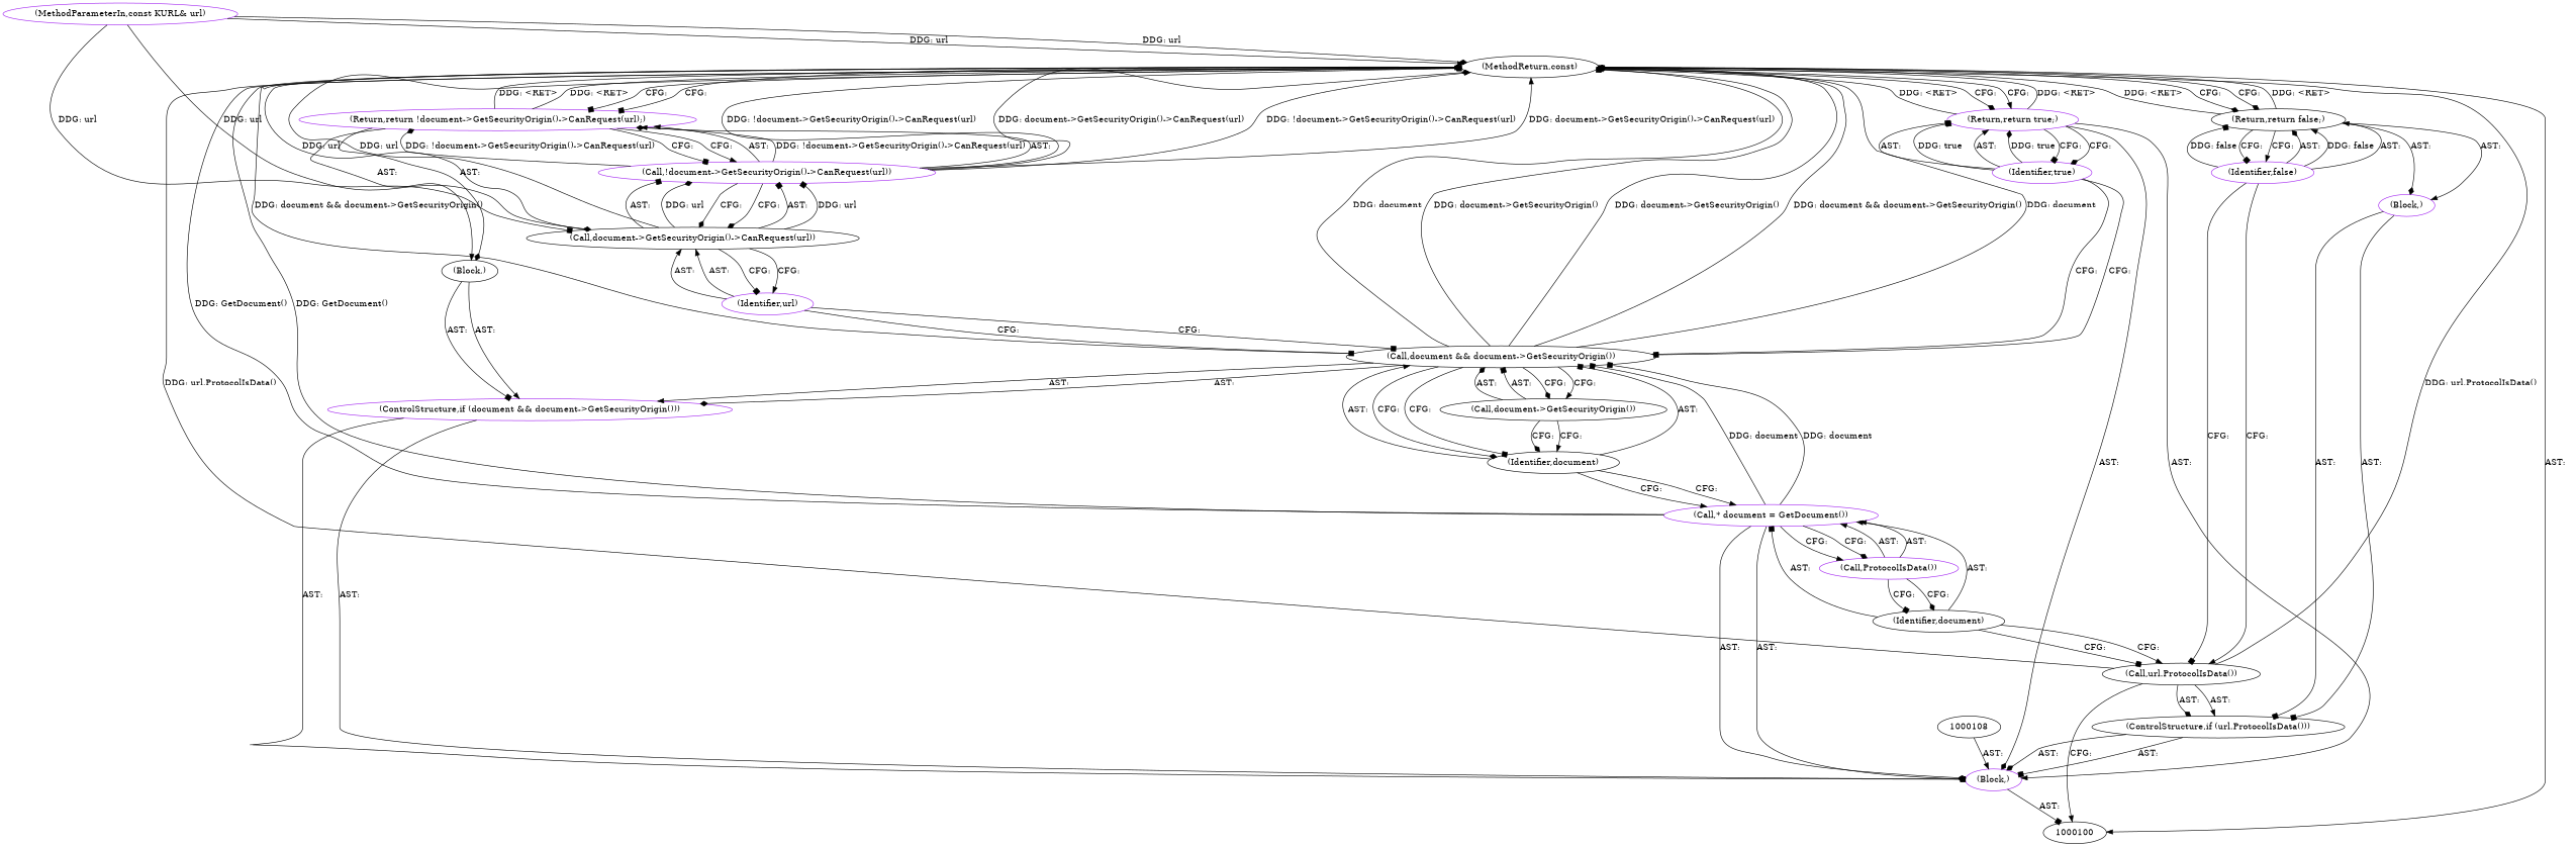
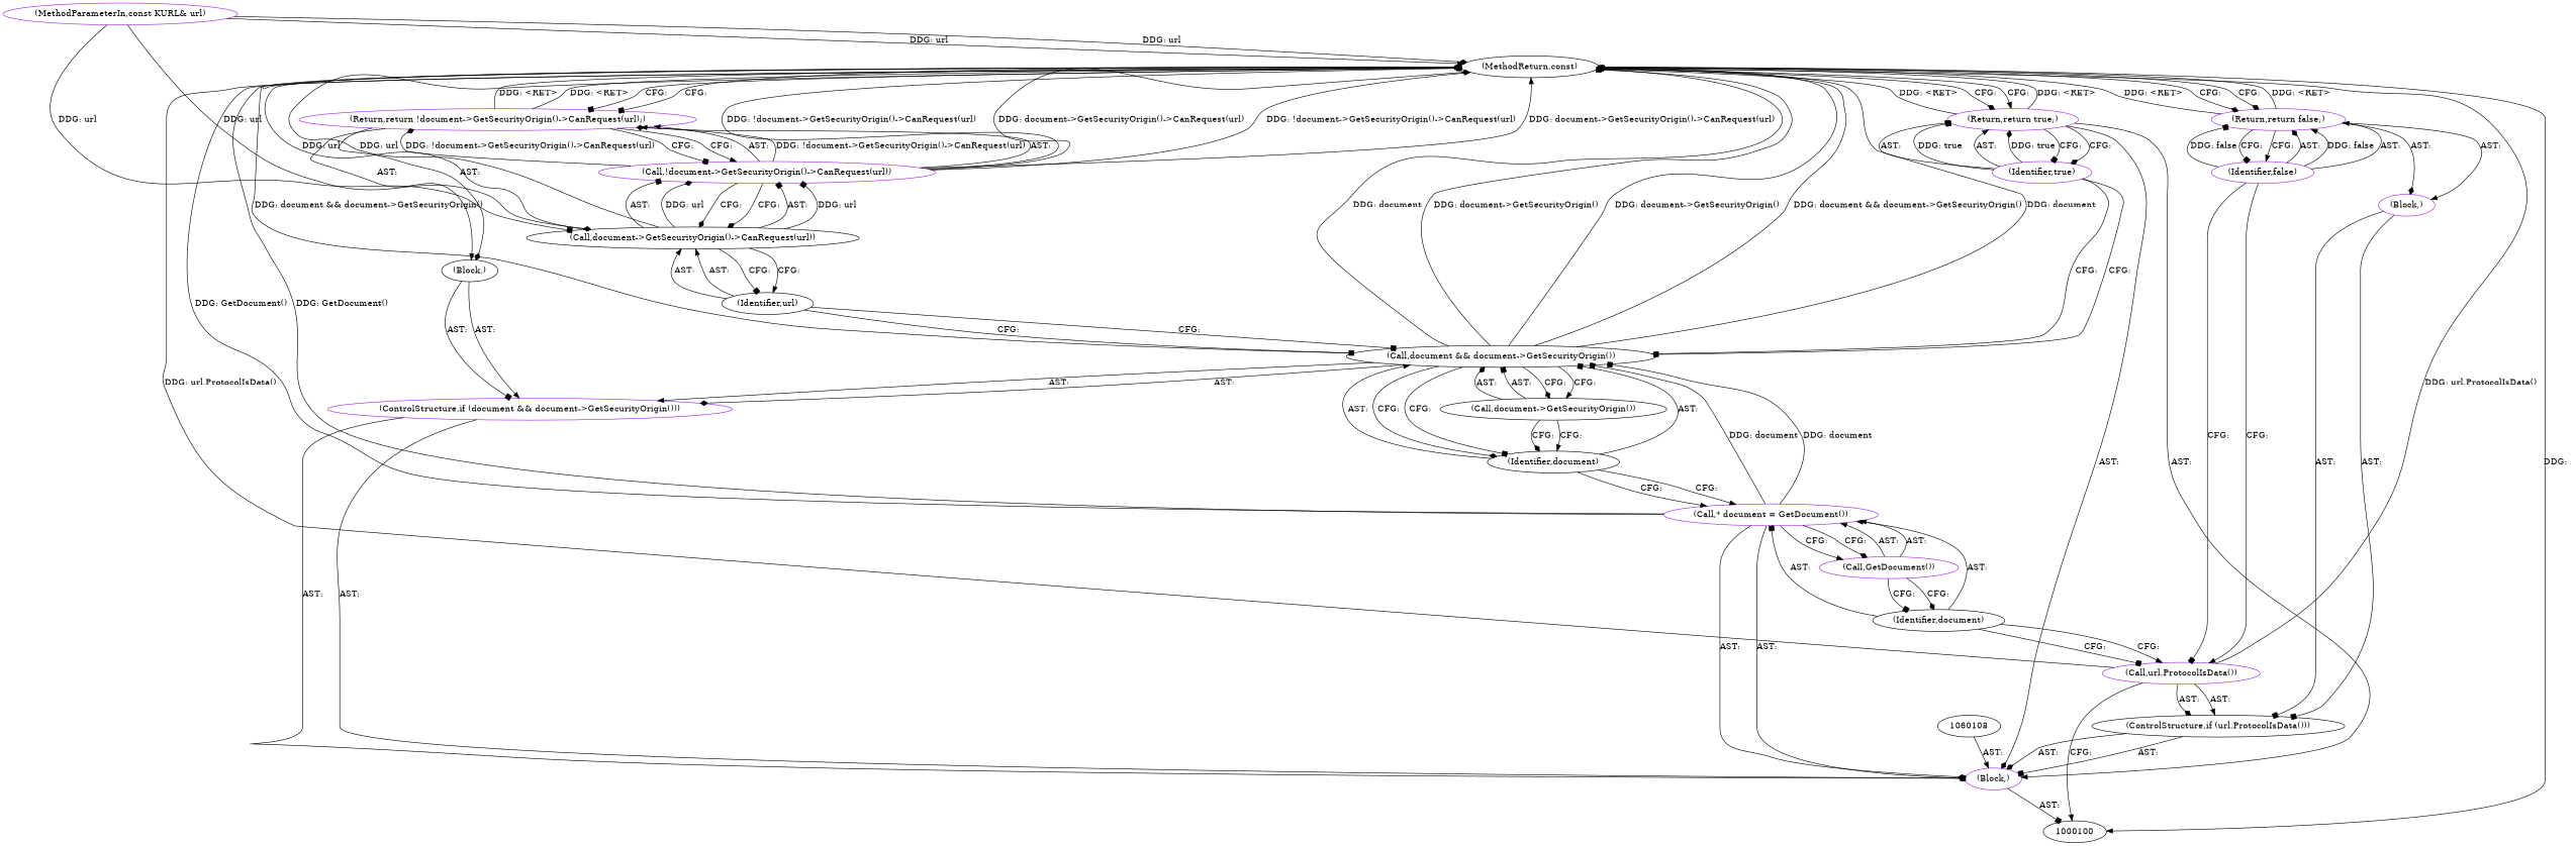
  digraph {
    node [color=black]
    edge [arrowhead=normal]
    n1 [label="(MethodReturn,const)"]
-   n2 [label="(Return,return false;)"]
+   n2 [color=purple label="(Return,return false;)"]
    n3 [color=purple label="(Return,return !document->GetSecurityOrigin()->CanRequest(url);)"]
    n4 [color=purple label="(Return,return true;)"]
    1000100
    n6 [color=purple label="(Block,)"]
    n7 [color=purple label="(Identifier,false)"]
    n8 [label="(Block,)"]
    n9 [color=purple label="(Call,!document->GetSecurityOrigin()->CanRequest(url))"]
    n10 [color=purple label="(Block,)"]
    n11 [color=purple label="(Identifier,true)"]
    n12 [color=purple label="(MethodParameterIn,const KURL& url)"]
    n13 [label="(Call,document->GetSecurityOrigin()->CanRequest(url))"]
-   n14 [color=purple label="(Identifier,url)"]
+   n14 [label="(Identifier,url)"]
    n15 [label="(ControlStructure,if (url.ProtocolIsData()))"]
-   n16 [label="(Call,url.ProtocolIsData())"]
+   n16 [color=purple label="(Call,url.ProtocolIsData())"]
    n17 [color=purple label="(Call,* document = GetDocument())"]
-   n18 [color=purple label="(Call,ProtocolIsData())"]
+   n18 [color=purple label="(Call,GetDocument())"]
    n19 [label="(Call,document && document->GetSecurityOrigin())"]
    n20 [label="(Identifier,document)"]
    n21 [label="(Call,document->GetSecurityOrigin())"]
    n22 [label="(Identifier,document)"]
    n23 [color=purple label="(ControlStructure,if (document && document->GetSecurityOrigin()))"]
-   1000108
+   1000108 [label=1060108]
    n1 -> n2 [arrowhead=diamond label="CFG: "]
    n1 -> n2 [arrowhead=diamond label="CFG: "]
    n1 -> n3 [arrowhead=box label="CFG: "]
    n1 -> n3 [arrowhead=box label="CFG: "]
    n1 -> n4 [arrowhead=diamond label="CFG: "]
    n1 -> n4 [label="CFG: "]
-   n1 -> 1000100 [label="AST: "]
+   n1 -> 1000100 [label="DDG: "]
    n2 -> n1 [label="DDG: <RET>"]
    n2 -> n1 [arrowhead=diamond label="DDG: <RET>"]
    n2 -> n6 [label="AST: "]
    n2 -> n6 [arrowhead=diamond label="AST: "]
    n2 -> n7 [arrowhead=box label="CFG: "]
    n2 -> n7 [label="CFG: "]
    n3 -> n1 [arrowhead=diamond label="DDG: <RET>"]
    n3 -> n1 [arrowhead=diamond label="DDG: <RET>"]
    n3 -> n8 [label="AST: "]
    n3 -> n8 [arrowhead=diamond label="AST: "]
    n3 -> n9 [arrowhead=box label="CFG: "]
    n3 -> n9 [label="CFG: "]
    n4 -> n1 [arrowhead=box label="DDG: <RET>"]
    n4 -> n1 [arrowhead=box label="DDG: <RET>"]
    n4 -> n10 [label="AST: "]
    n4 -> n10 [arrowhead=diamond label="AST: "]
    n4 -> n11 [arrowhead=box label="CFG: "]
    n4 -> n11 [arrowhead=diamond label="CFG: "]
    n6 -> n15 [arrowhead=box label="AST: "]
    n6 -> n15 [arrowhead=box label="AST: "]
    n7 -> n2 [arrowhead=diamond label="AST: "]
    n7 -> n2 [label="DDG: false"]
    n7 -> n2 [label="AST: "]
    n7 -> n2 [arrowhead=box label="DDG: false"]
    n7 -> n16 [label="CFG: "]
    n7 -> n16 [arrowhead=box label="CFG: "]
    n8 -> n23 [label="AST: "]
    n8 -> n23 [arrowhead=box label="AST: "]
    n9 -> n1 [arrowhead=box label="DDG: !document->GetSecurityOrigin()->CanRequest(url)"]
    n9 -> n1 [arrowhead=diamond label="DDG: document->GetSecurityOrigin()->CanRequest(url)"]
    n9 -> n1 [label="DDG: !document->GetSecurityOrigin()->CanRequest(url)"]
    n9 -> n1 [label="DDG: document->GetSecurityOrigin()->CanRequest(url)"]
    n9 -> n3 [label="AST: "]
    n9 -> n3 [label="DDG: !document->GetSecurityOrigin()->CanRequest(url)"]
    n9 -> n3 [arrowhead=diamond label="AST: "]
    n9 -> n3 [arrowhead=diamond label="DDG: !document->GetSecurityOrigin()->CanRequest(url)"]
    n9 -> n13 [arrowhead=diamond label="CFG: "]
    n9 -> n13 [arrowhead=diamond label="CFG: "]
    n10 -> 1000100 [arrowhead=box label="AST: "]
    n11 -> n4 [arrowhead=box label="AST: "]
    n11 -> n4 [arrowhead=box label="DDG: true"]
    n11 -> n4 [label="AST: "]
    n11 -> n4 [arrowhead=diamond label="DDG: true"]
    n11 -> n19 [arrowhead=box label="CFG: "]
    n11 -> n19 [label="CFG: "]
    n12 -> n1 [label="DDG: url"]
    n12 -> n1 [arrowhead=diamond label="DDG: url"]
    n12 -> n13 [arrowhead=box label="DDG: url"]
    n12 -> n13 [arrowhead=diamond label="DDG: url"]
    n13 -> n1 [arrowhead=diamond label="DDG: url"]
    n13 -> n1 [arrowhead=diamond label="DDG: url"]
    n13 -> n9 [arrowhead=box label="AST: "]
    n13 -> n9 [arrowhead=box label="DDG: url"]
    n13 -> n9 [arrowhead=box label="AST: "]
    n13 -> n9 [arrowhead=diamond label="DDG: url"]
    n13 -> n14 [arrowhead=box label="CFG: "]
    n13 -> n14 [label="CFG: "]
    n14 -> n13 [label="AST: "]
    n14 -> n13 [label="AST: "]
    n14 -> n19 [arrowhead=box label="CFG: "]
    n14 -> n19 [arrowhead=box label="CFG: "]
    n15 -> n10 [arrowhead=diamond label="AST: "]
    n15 -> n10 [arrowhead=box label="AST: "]
    n16 -> n1 [arrowhead=diamond label="DDG: url.ProtocolIsData()"]
    n16 -> n1 [arrowhead=diamond label="DDG: url.ProtocolIsData()"]
    n16 -> 1000100 [label="CFG: "]
    n16 -> n15 [label="AST: "]
    n16 -> n15 [arrowhead=diamond label="AST: "]
    n17 -> n1 [arrowhead=diamond label="DDG: GetDocument()"]
    n17 -> n1 [label="DDG: GetDocument()"]
    n17 -> n10 [arrowhead=diamond label="AST: "]
    n17 -> n10 [arrowhead=diamond label="AST: "]
    n17 -> n18 [label="CFG: "]
    n17 -> n18 [arrowhead=diamond label="CFG: "]
    n17 -> n19 [arrowhead=box label="DDG: document"]
    n17 -> n19 [arrowhead=box label="DDG: document"]
    n18 -> n17 [label="AST: "]
    n18 -> n17 [label="AST: "]
    n18 -> n20 [arrowhead=diamond label="CFG: "]
    n18 -> n20 [arrowhead=box label="CFG: "]
    n19 -> n1 [label="DDG: document"]
    n19 -> n1 [arrowhead=diamond label="DDG: document->GetSecurityOrigin()"]
    n19 -> n1 [label="DDG: document && document->GetSecurityOrigin()"]
    n19 -> n1 [label="DDG: document"]
    n19 -> n1 [arrowhead=box label="DDG: document->GetSecurityOrigin()"]
    n19 -> n1 [arrowhead=box label="DDG: document && document->GetSecurityOrigin()"]
    n19 -> n21 [arrowhead=diamond label="CFG: "]
    n19 -> n21 [label="CFG: "]
    n19 -> n22 [arrowhead=box label="CFG: "]
    n19 -> n22 [arrowhead=diamond label="CFG: "]
    n19 -> n23 [label="AST: "]
    n19 -> n23 [arrowhead=diamond label="AST: "]
    n20 -> n16 [arrowhead=box label="CFG: "]
    n20 -> n16 [label="CFG: "]
    n20 -> n17 [label="AST: "]
    n20 -> n17 [arrowhead=box label="AST: "]
    n21 -> n19 [arrowhead=diamond label="AST: "]
    n21 -> n19 [arrowhead=box label="AST: "]
    n21 -> n22 [label="CFG: "]
    n21 -> n22 [arrowhead=diamond label="CFG: "]
    n22 -> n17 [label="CFG: "]
    n22 -> n17 [label="CFG: "]
    n22 -> n19 [arrowhead=box label="AST: "]
    n22 -> n19 [label="AST: "]
    n23 -> n10 [arrowhead=box label="AST: "]
    n23 -> n10 [arrowhead=box label="AST: "]
    1000108 -> n10 [label="AST: "]
  }
